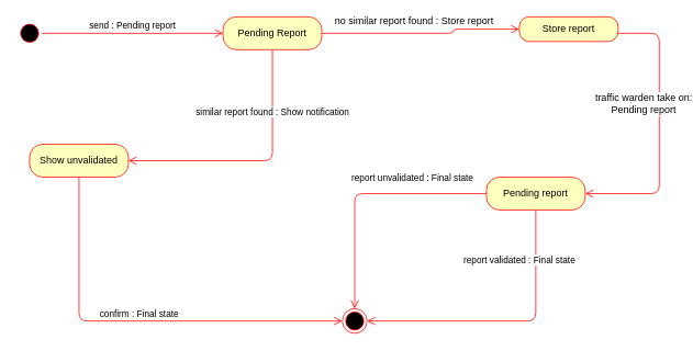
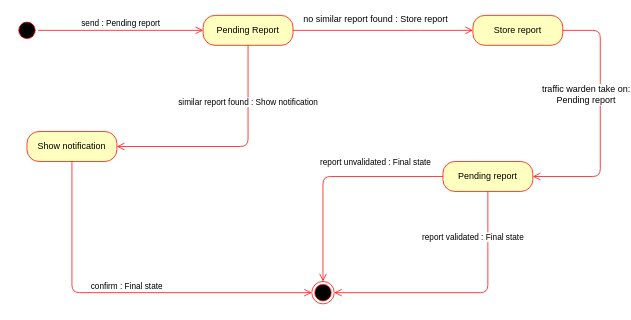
  <mxCell id="0" />
  <mxCell id="1" parent="0" />
  <mxCell id="2" value="" style="ellipse;html=1;shape=startState;fillColor=#000000;strokeColor=#ff0000;" parent="1" vertex="1"><mxGeometry x="20" y="25" width="30" height="30" as="geometry" /></mxCell>
  <mxCell id="3" value="send : Pending report" style="edgeStyle=orthogonalEdgeStyle;html=1;verticalAlign=bottom;endArrow=open;endSize=8;strokeColor=#ff0000;entryX=0;entryY=0.5;entryDx=0;entryDy=0;" parent="1" source="2" target="4" edge="1"><mxGeometry relative="1" as="geometry"><mxPoint x="240" y="40" as="targetPoint" /></mxGeometry></mxCell>
  <mxCell id="4" value="Pending Report" style="rounded=1;whiteSpace=wrap;html=1;arcSize=40;fontColor=#000000;fillColor=#ffffc0;strokeColor=#ff0000;" parent="1" vertex="1"><mxGeometry x="270" y="20" width="120" height="40" as="geometry" /></mxCell>
  <mxCell id="5" value="" style="edgeStyle=orthogonalEdgeStyle;html=1;verticalAlign=bottom;endArrow=open;endSize=8;strokeColor=#ff0000;" parent="1" source="4" target="10" edge="1"><mxGeometry relative="1" as="geometry"><mxPoint x="550" y="125" as="targetPoint" /><Array as="points"><mxPoint x="550" y="40" /></Array></mxGeometry></mxCell>
  <mxCell id="6" value="no similar report found : Store report" style="text;html=1;resizable=0;points=[];align=center;verticalAlign=middle;labelBackgroundColor=#ffffff;" parent="5" vertex="1" connectable="0"><mxGeometry x="-0.256" relative="1" as="geometry"><mxPoint x="20" y="-15" as="offset" /></mxGeometry></mxCell>
  <mxCell id="7" value="similar report found : Show notification" style="edgeStyle=orthogonalEdgeStyle;html=1;verticalAlign=bottom;endArrow=open;endSize=8;strokeColor=#ff0000;exitX=0.5;exitY=1;exitDx=0;exitDy=0;entryX=1;entryY=0.5;entryDx=0;entryDy=0;" parent="1" source="4" target="8" edge="1"><mxGeometry x="-0.452" relative="1" as="geometry"><mxPoint x="400" y="230" as="targetPoint" /><mxPoint x="210" y="145" as="sourcePoint" /><Array as="points"><mxPoint x="330" y="195" /></Array><mxPoint as="offset" /></mxGeometry></mxCell>
- <mxCell id="8" value="Show unvalidated" style="rounded=1;whiteSpace=wrap;html=1;arcSize=40;fontColor=#000000;fillColor=#ffffc0;strokeColor=#ff0000;" parent="1" vertex="1"><mxGeometry x="35" y="175" width="120" height="40" as="geometry" /></mxCell>
+ <mxCell id="8" value="Show notification" style="rounded=1;whiteSpace=wrap;html=1;arcSize=40;fontColor=#000000;fillColor=#ffffc0;strokeColor=#ff0000;" parent="1" vertex="1"><mxGeometry x="35" y="175" width="120" height="40" as="geometry" /></mxCell>
  <mxCell id="9" value="confirm : Final state" style="edgeStyle=orthogonalEdgeStyle;html=1;verticalAlign=bottom;endArrow=open;endSize=8;strokeColor=#ff0000;entryX=0;entryY=0.5;entryDx=0;entryDy=0;" parent="1" source="8" target="16" edge="1"><mxGeometry relative="1" as="geometry"><mxPoint x="180" y="275" as="targetPoint" /><Array as="points"><mxPoint x="95" y="390" /></Array></mxGeometry></mxCell>
- <mxCell id="10" value="Store report" style="rounded=1;whiteSpace=wrap;html=1;arcSize=40;fontColor=#000000;fillColor=#ffffc0;strokeColor=#ff0000;" parent="1" vertex="1"><mxGeometry x="630" y="20" width="120" height="30" as="geometry" /></mxCell>
+ <mxCell id="10" value="Store report" style="rounded=1;whiteSpace=wrap;html=1;arcSize=40;fontColor=#000000;fillColor=#ffffc0;strokeColor=#ff0000;" parent="1" vertex="1"><mxGeometry x="630" y="20" width="120" height="40" as="geometry" /></mxCell>
  <mxCell id="11" value="" style="edgeStyle=orthogonalEdgeStyle;html=1;verticalAlign=bottom;endArrow=open;endSize=8;strokeColor=#ff0000;entryX=1;entryY=0.5;entryDx=0;entryDy=0;" parent="1" source="10" target="13" edge="1"><mxGeometry relative="1" as="geometry"><mxPoint x="770" y="245" as="targetPoint" /><Array as="points"><mxPoint x="800" y="40" /><mxPoint x="800" y="235" /></Array></mxGeometry></mxCell>
  <mxCell id="12" value="traffic warden take on:&lt;br&gt;Pending report" style="text;html=1;resizable=0;points=[];align=center;verticalAlign=middle;labelBackgroundColor=#ffffff;" parent="11" vertex="1" connectable="0"><mxGeometry x="-0.529" y="2" relative="1" as="geometry"><mxPoint x="-22" y="56" as="offset" /></mxGeometry></mxCell>
  <mxCell id="13" value="Pending report" style="rounded=1;whiteSpace=wrap;html=1;arcSize=40;fontColor=#000000;fillColor=#ffffc0;strokeColor=#ff0000;" parent="1" vertex="1"><mxGeometry x="590" y="215" width="120" height="40" as="geometry" /></mxCell>
  <mxCell id="14" value="report validated : Final state" style="edgeStyle=orthogonalEdgeStyle;html=1;verticalAlign=bottom;endArrow=open;endSize=8;strokeColor=#ff0000;entryX=1;entryY=0.5;entryDx=0;entryDy=0;" parent="1" source="13" target="16" edge="1"><mxGeometry x="-0.588" y="-20" relative="1" as="geometry"><mxPoint x="650" y="335" as="targetPoint" /><Array as="points"><mxPoint x="650" y="390" /></Array><mxPoint as="offset" /></mxGeometry></mxCell>
  <mxCell id="15" value="report unvalidated : Final state" style="edgeStyle=orthogonalEdgeStyle;html=1;verticalAlign=bottom;endArrow=open;endSize=8;strokeColor=#ff0000;exitX=0;exitY=0.5;exitDx=0;exitDy=0;entryX=0.5;entryY=0;entryDx=0;entryDy=0;" parent="1" source="13" target="16" edge="1"><mxGeometry x="-0.4" y="-10" relative="1" as="geometry"><mxPoint x="490" y="335" as="targetPoint" /><mxPoint x="660" y="265" as="sourcePoint" /><Array as="points"><mxPoint x="430" y="235" /></Array><mxPoint as="offset" /></mxGeometry></mxCell>
  <mxCell id="16" value="" style="ellipse;html=1;shape=endState;fillColor=#000000;strokeColor=#ff0000;" parent="1" vertex="1"><mxGeometry x="415" y="375" width="30" height="30" as="geometry" /></mxCell>
